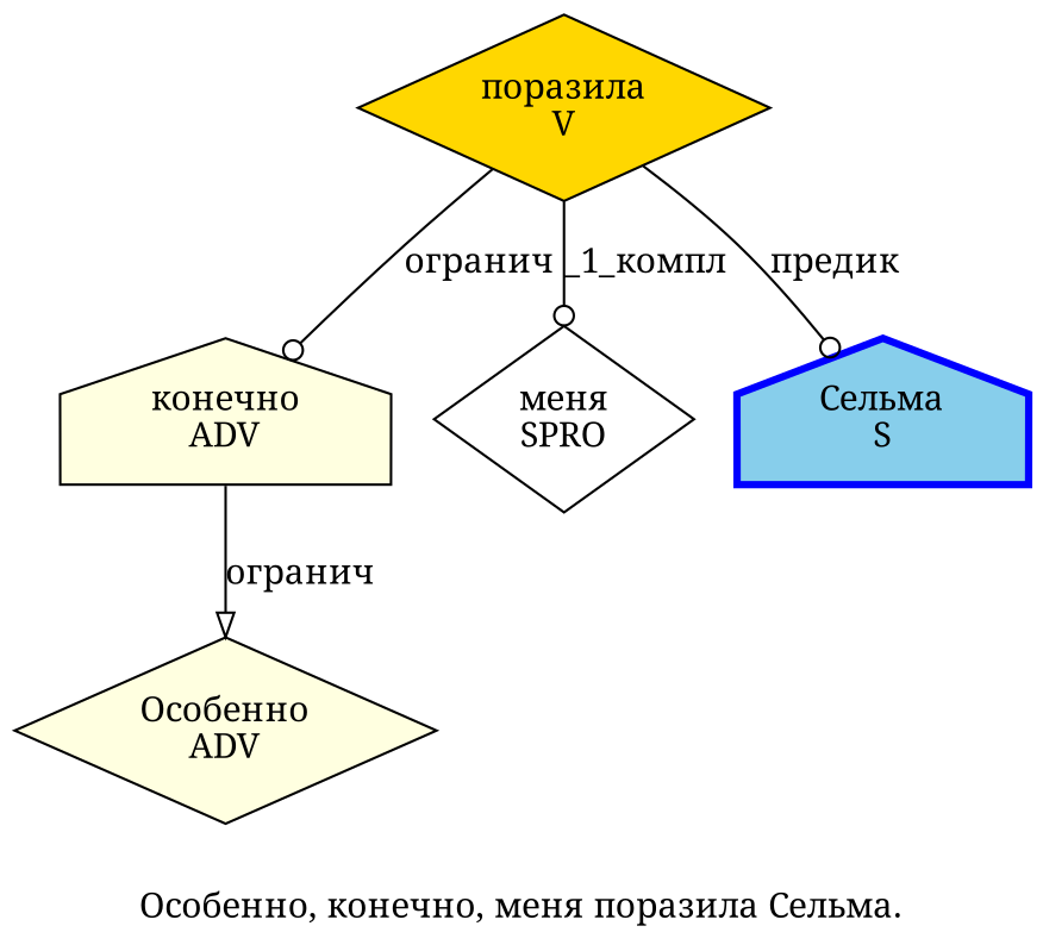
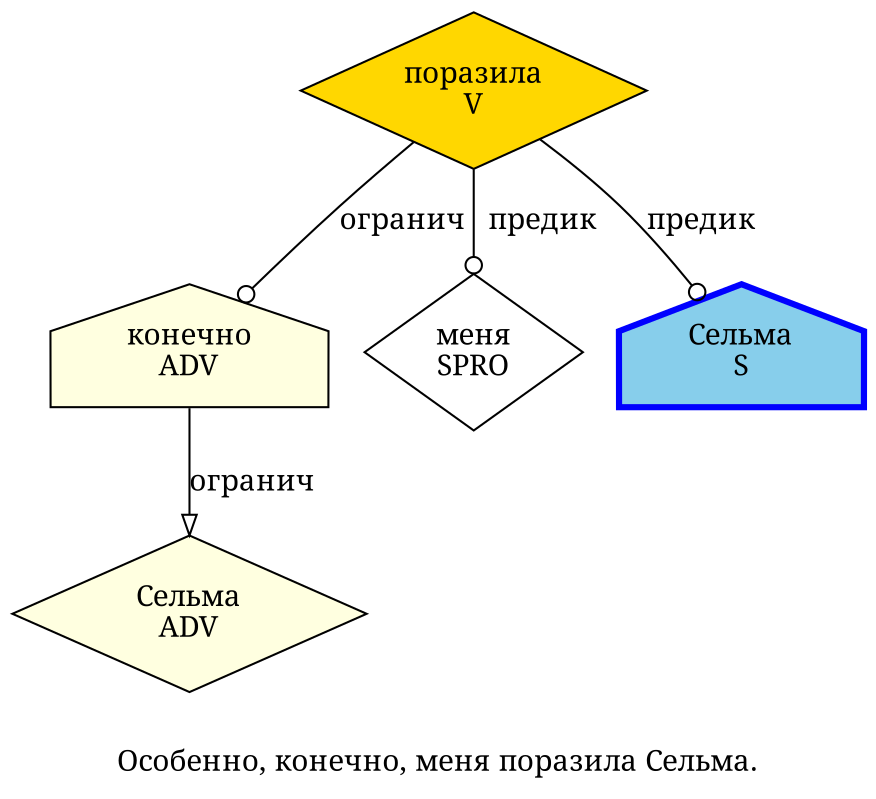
  digraph {
    fontname="Noto Serif"
    label="Особенно, конечно, меня поразила Сельма."
    node [fillcolor=lightyellow fontname="Noto Serif" penwidth=1 shape=diamond style=filled]
    edge [arrowhead=odot fontname="Noto Serif"]
-   n1 [label="Особенно\nADV"]
+   n1 [label="Сельма\nADV"]
    n2 [label="конечно\nADV" shape=house]
    n3 [fillcolor=white label="меня\nSPRO"]
    n4 [fillcolor=gold label="поразила\nV"]
    n5 [color=blue fillcolor=skyblue label="Сельма\nS" penwidth=3 shape=house]
    n2 -> n1 [arrowhead=onormal label="огранич"]
    n4 -> n2 [label="огранич"]
-   n4 -> n3 [label="_1_компл"]
+   n4 -> n3 [label="предик"]
    n4 -> n5 [label="предик"]
  }
